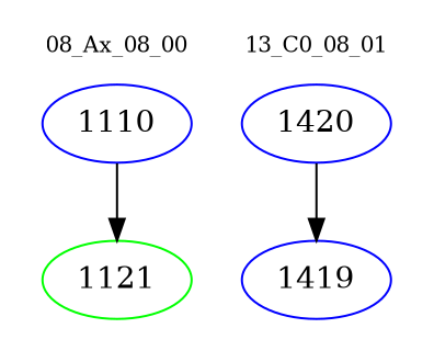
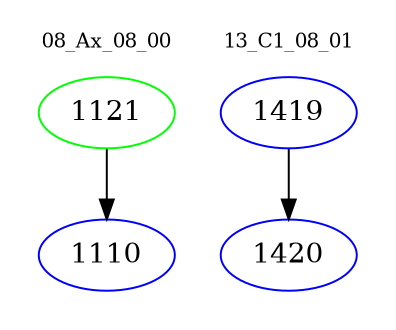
  digraph {
    node [color=blue]
    edge [color=black]
    n1 [label=1110]
    n2 [color=green label=1121]
    n3 [label=1420]
    n4 [label=1419]
    subgraph cluster_1 {
      color=white
      fontsize=10
      label="08_Ax_08_00"
      n1
      n2
    }
    subgraph cluster_2 {
      color=white
      fontsize=10
-     label="13_C0_08_01"
+     label="13_C1_08_01"
      n3
      n4
    }
-   n1 -> n2
-   n3 -> n4
+   n2 -> n1
+   n4 -> n3
  }
